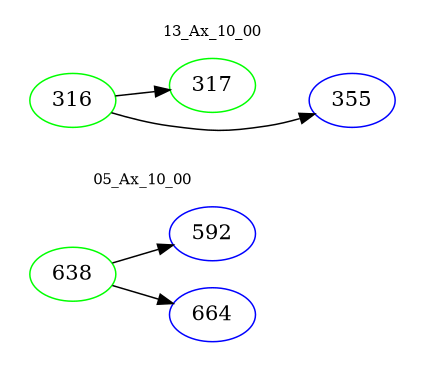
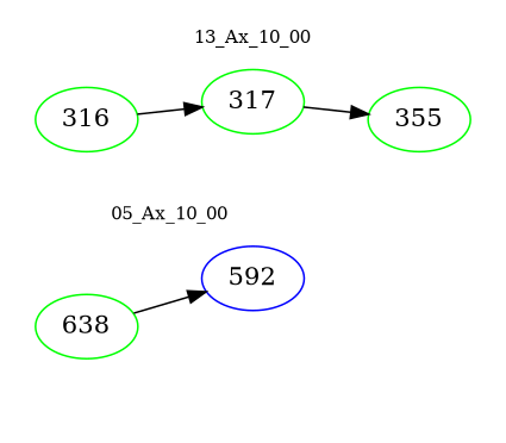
  digraph {
    rankdir=LR
    node [color=green]
    edge [color=black]
    n1 [label=638]
-   n2 [color=blue label=664]
    n3 [color=blue label=592]
    n4 [label=316]
-   n5 [color=blue label=355]
+   n5 [label=355]
    n6 [label=317]
    subgraph cluster_1 {
      color=white
      fontsize=10
      label="05_Ax_10_00"
      n1
-     n2
      n3
    }
    subgraph cluster_2 {
      color=white
      fontsize=10
      label="13_Ax_10_00"
      n4
      n5
      n6
    }
-   n1 -> n2
    n1 -> n3
-   n4 -> n5
+   n6 -> n5
    n4 -> n6
  }
